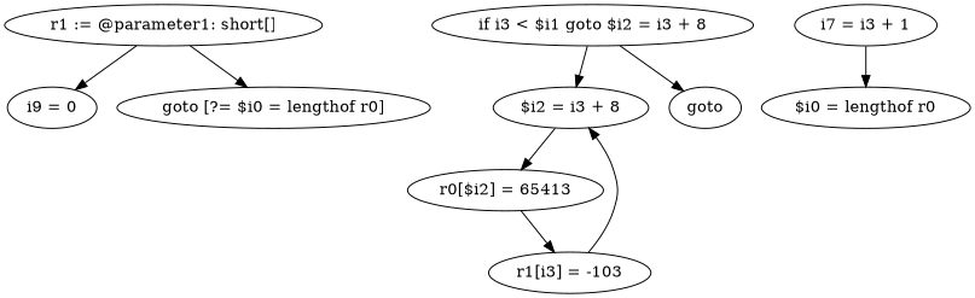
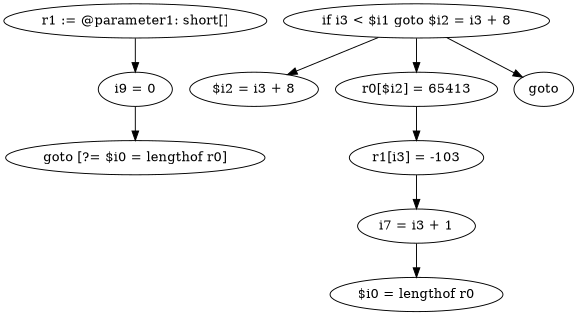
  digraph {
    n1 [label="i9 = 0"]
    "r1 := @parameter1: short[]"
    "goto [?= $i0 = lengthof r0]"
    "$i2 = i3 + 8"
    "r0[$i2] = 65413"
    "r1[i3] = -103"
    n7 [label="i7 = i3 + 1"]
    "$i0 = lengthof r0"
    "if i3 < $i1 goto $i2 = i3 + 8"
    n10 [label=goto]
-   "r1 := @parameter1: short[]" -> "goto [?= $i0 = lengthof r0]"
+   n1 -> "goto [?= $i0 = lengthof r0]"
    "r1 := @parameter1: short[]" -> n1
-   "$i2 = i3 + 8" -> "r0[$i2] = 65413"
+   "if i3 < $i1 goto $i2 = i3 + 8" -> "r0[$i2] = 65413"
    "r0[$i2] = 65413" -> "r1[i3] = -103"
-   "r1[i3] = -103" -> "$i2 = i3 + 8"
+   "r1[i3] = -103" -> n7
    n7 -> "$i0 = lengthof r0"
    "if i3 < $i1 goto $i2 = i3 + 8" -> "$i2 = i3 + 8"
    "if i3 < $i1 goto $i2 = i3 + 8" -> n10
  }
